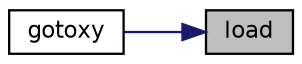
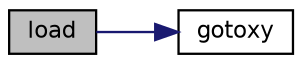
  digraph {
    rankdir=LR
    node [color=black fontname=Helvetica fontsize=10 shape=record style=filled]
    n1 [fillcolor=grey75 fontcolor=black height=0.2 label=load width=0.4]
    n2 [fillcolor=white height=0.2 label=gotoxy width=0.4]
-   n2 -> n1 [color=midnightblue fontname=Helvetica fontsize=10 labelfontname=Helvetica labelfontsize=10 style=solid]
+   n1 -> n2 [color=midnightblue fontname=Helvetica fontsize=10 labelfontname=Helvetica labelfontsize=10 style=solid]
  }
